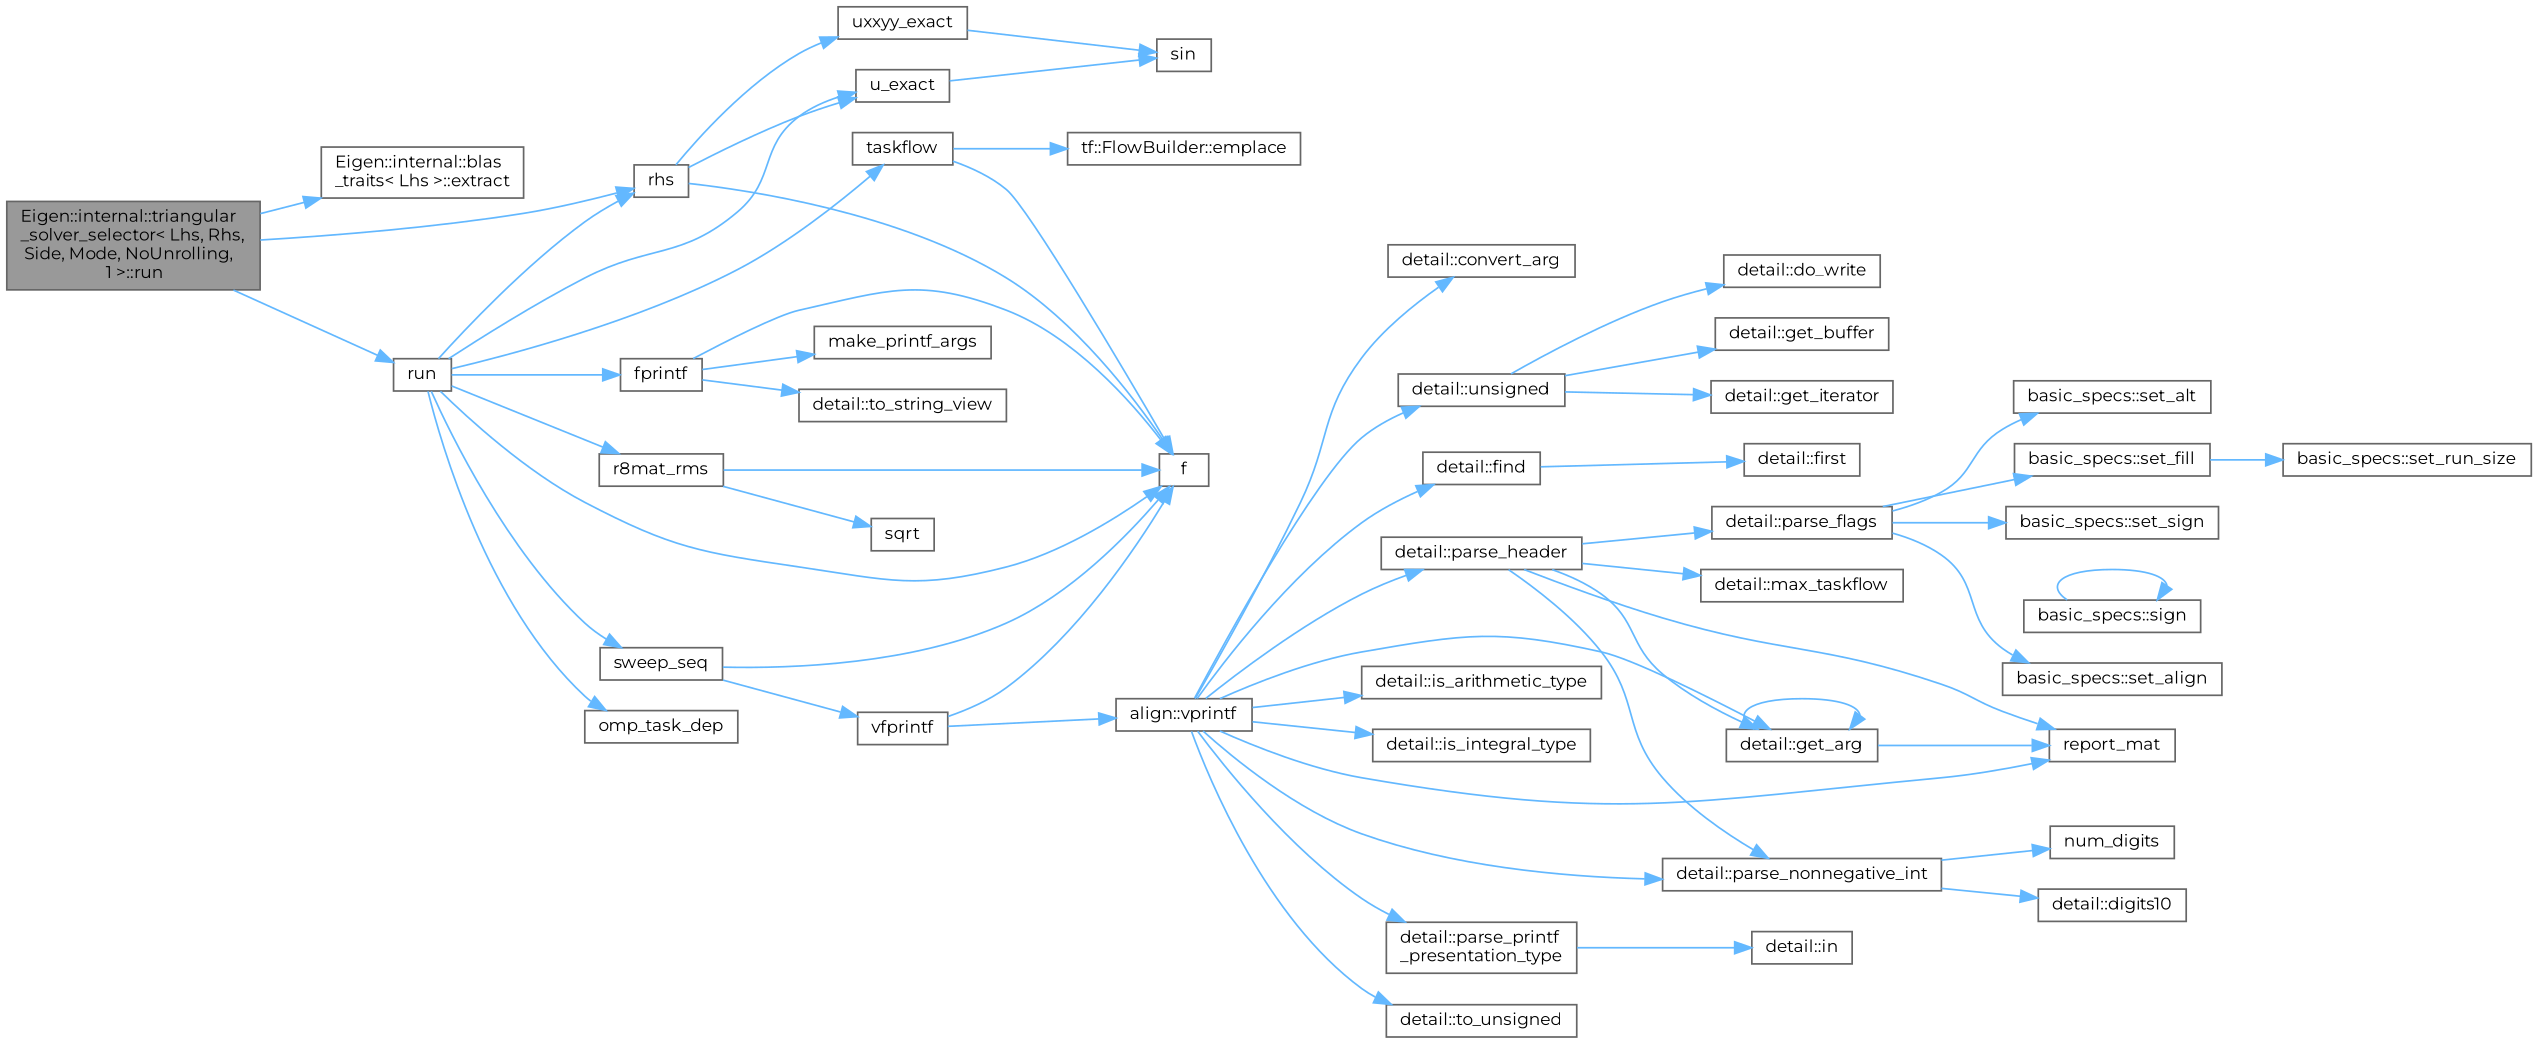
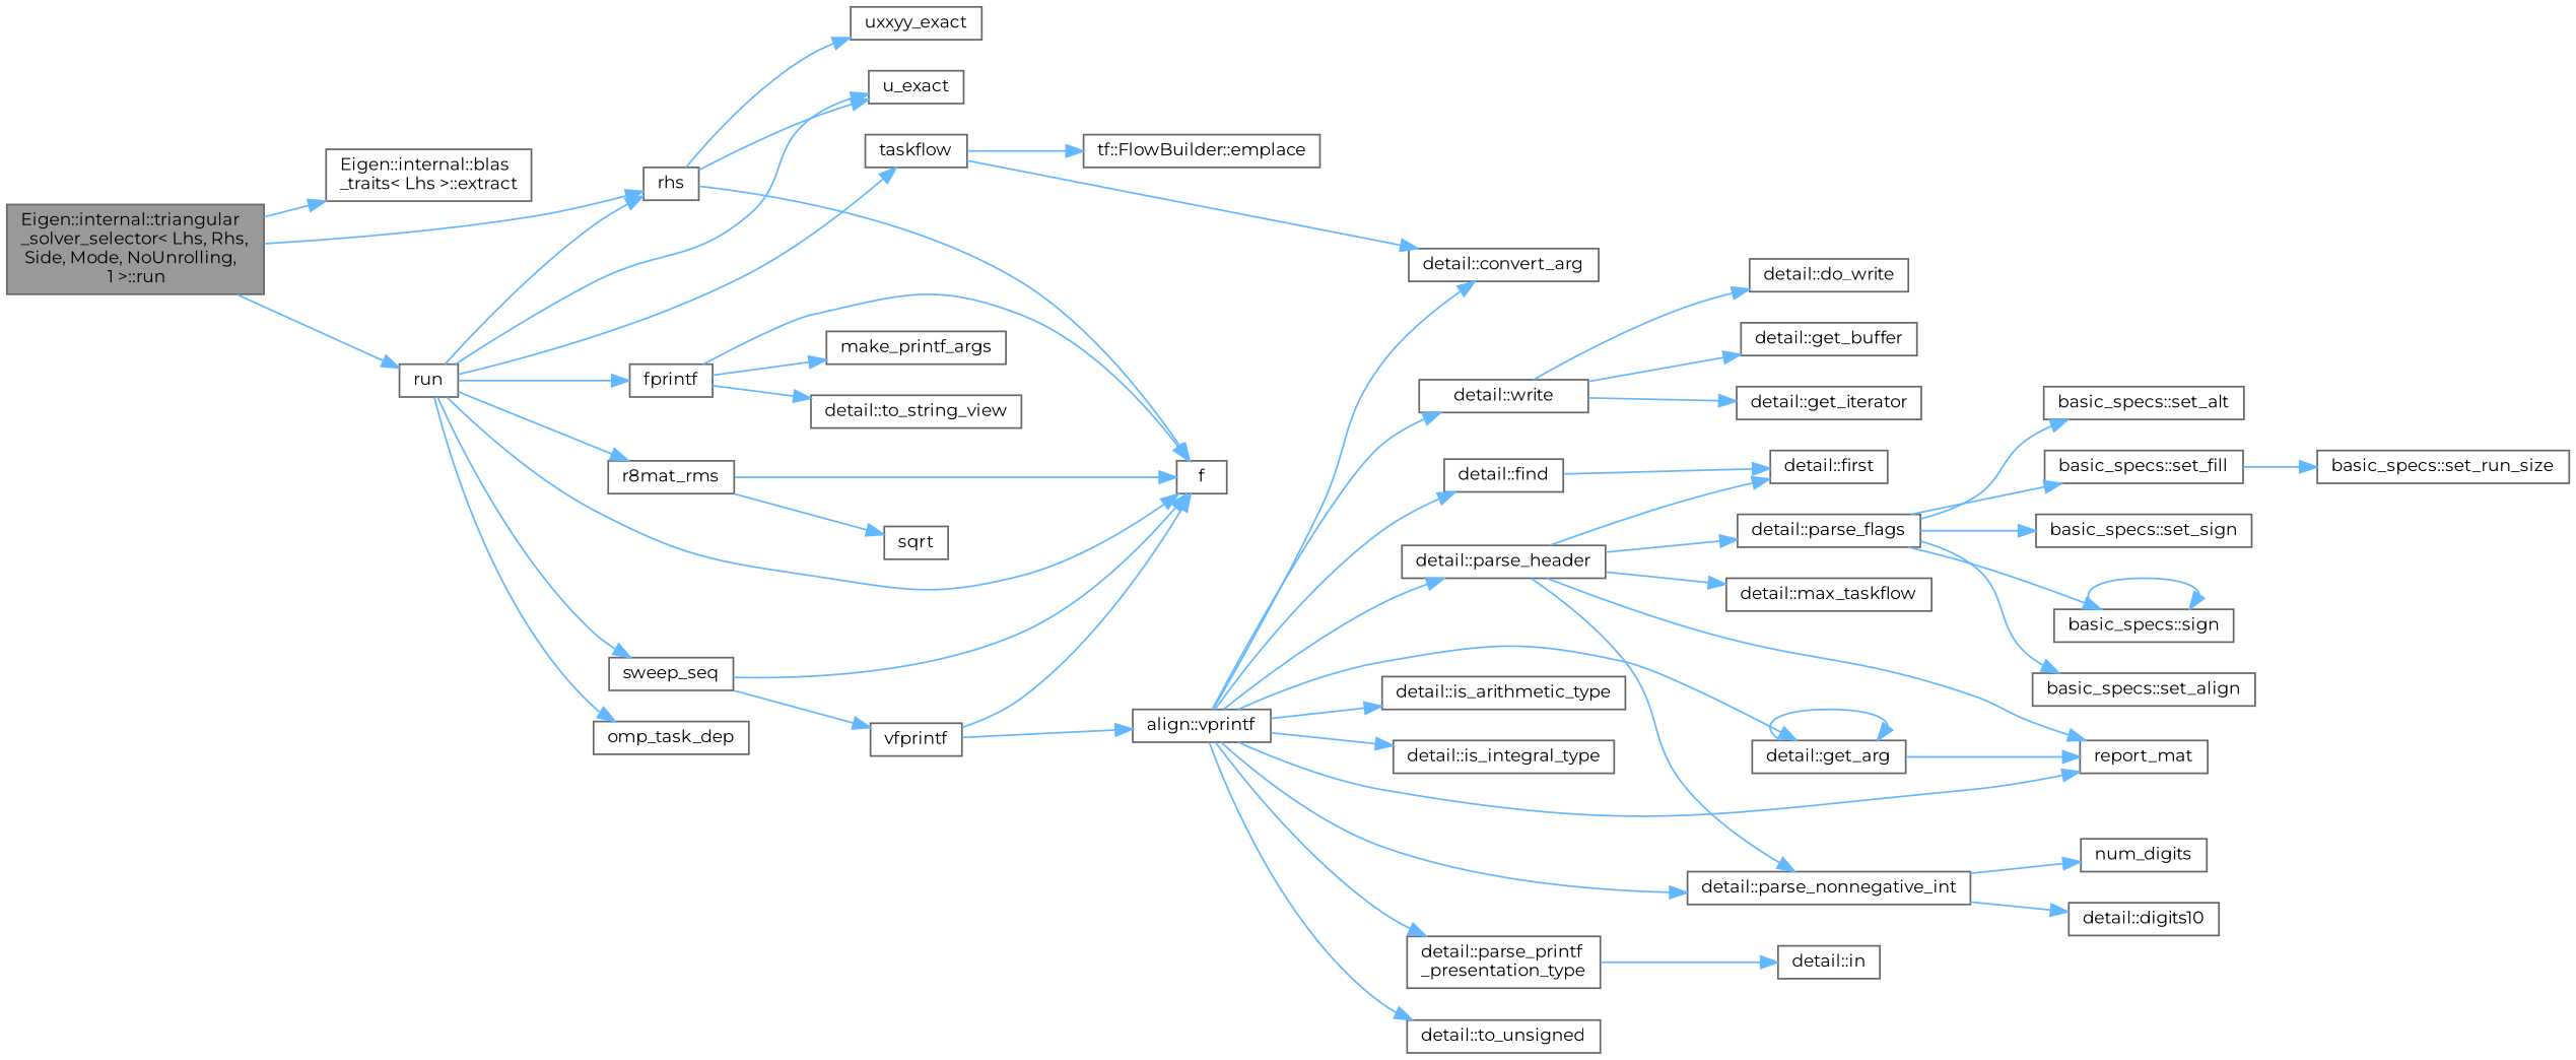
  digraph {
    fontname=Montserrat
    rankdir=LR
    node [color=grey40 fillcolor=white fontname=Montserrat fontsize=10 shape=box style=filled]
    edge [color=steelblue1 fontname=Montserrat fontsize=10 labelfontname=Helvetica labelfontsize=10 style=solid]
    n1 [color=gray40 fillcolor=grey60 fontcolor=black height=0.2 label="Eigen::internal::triangular\l_solver_selector\< Lhs, Rhs,\l Side, Mode, NoUnrolling,\l 1 \>::run" width=0.4]
    n2 [height=0.2 label="Eigen::internal::blas\l_traits\< Lhs \>::extract" width=0.4]
    n3 [height=0.2 label=rhs width=0.4]
    n4 [height=0.2 label=run width=0.4]
    n5 [height=0.2 label=f width=0.4]
    n6 [height=0.2 label=u_exact width=0.4]
    n7 [height=0.2 label=uxxyy_exact width=0.4]
    n8 [height=0.2 label=fprintf width=0.4]
    n9 [height=0.2 label=omp_task_dep width=0.4]
    n10 [height=0.2 label=r8mat_rms width=0.4]
    n11 [height=0.2 label=sweep_seq width=0.4]
    n12 [height=0.2 label=taskflow width=0.4]
-   n13 [height=0.2 label=sin width=0.4]
    n14 [height=0.2 label=make_printf_args width=0.4]
    n15 [height=0.2 label="detail::to_string_view" width=0.4]
    n16 [height=0.2 label=sqrt width=0.4]
    n17 [height=0.2 label=vfprintf width=0.4]
    n18 [height=0.2 label="tf::FlowBuilder::emplace" width=0.4]
    n19 [height=0.2 label="align::vprintf" width=0.4]
    n20 [height=0.2 label="detail::convert_arg" width=0.4]
    n21 [height=0.2 label="detail::find" width=0.4]
    n22 [height=0.2 label="detail::get_arg" width=0.4]
    n23 [height=0.2 label=report_mat width=0.4]
    n24 [height=0.2 label="detail::is_arithmetic_type" width=0.4]
    n25 [height=0.2 label="detail::is_integral_type" width=0.4]
    n26 [height=0.2 label="detail::parse_header" width=0.4]
    n27 [height=0.2 label="detail::parse_nonnegative_int" width=0.4]
    n28 [height=0.2 label="detail::parse_printf\l_presentation_type" width=0.4]
    n29 [height=0.2 label="detail::to_unsigned" width=0.4]
-   n30 [height=0.2 label="detail::unsigned" width=0.4]
+   n30 [height=0.2 label="detail::write" width=0.4]
    n31 [height=0.2 label="detail::first" width=0.4]
    n32 [height=0.2 label="detail::max_taskflow" width=0.4]
    n33 [height=0.2 label="detail::parse_flags" width=0.4]
    n34 [height=0.2 label="detail::digits10" width=0.4]
    n35 [height=0.2 label=num_digits width=0.4]
    n36 [height=0.2 label="detail::in" width=0.4]
    n37 [height=0.2 label="detail::do_write" width=0.4]
    n38 [height=0.2 label="detail::get_buffer" width=0.4]
    n39 [height=0.2 label="detail::get_iterator" width=0.4]
    n40 [height=0.2 label="basic_specs::set_align" width=0.4]
    n41 [height=0.2 label="basic_specs::set_alt" width=0.4]
    n42 [height=0.2 label="basic_specs::set_fill" width=0.4]
    n43 [height=0.2 label="basic_specs::set_sign" width=0.4]
    n44 [height=0.2 label="basic_specs::sign" width=0.4]
    n45 [height=0.2 label="basic_specs::set_run_size" width=0.4]
    n1 -> n2
    n1 -> n3
    n1 -> n4
    n3 -> n5
    n3 -> n6
    n3 -> n7
    n4 -> n3
    n4 -> n5
    n4 -> n6
    n4 -> n8
    n4 -> n9
    n4 -> n10
    n4 -> n11
    n4 -> n12
-   n6 -> n13
-   n7 -> n13
    n8 -> n5
    n8 -> n14
    n8 -> n15
    n10 -> n5
    n10 -> n16
    n11 -> n5
    n11 -> n17
-   n12 -> n5
+   n12 -> n20
    n12 -> n18
    n17 -> n5
    n17 -> n19
    n19 -> n20
    n19 -> n21
    n19 -> n22
    n19 -> n23
    n19 -> n24
    n19 -> n25
    n19 -> n26
    n19 -> n27
    n19 -> n28
    n19 -> n29
    n19 -> n30
    n21 -> n31
    n22 -> n22
    n22 -> n23
-   n26 -> n22
+   n26 -> n31
    n26 -> n23
    n26 -> n27
    n26 -> n32
    n26 -> n33
    n27 -> n34
    n27 -> n35
    n28 -> n36
    n30 -> n37
    n30 -> n38
    n30 -> n39
    n33 -> n40
    n33 -> n41
    n33 -> n42
    n33 -> n43
+   n33 -> n44
    n42 -> n45
    n44 -> n44
  }
